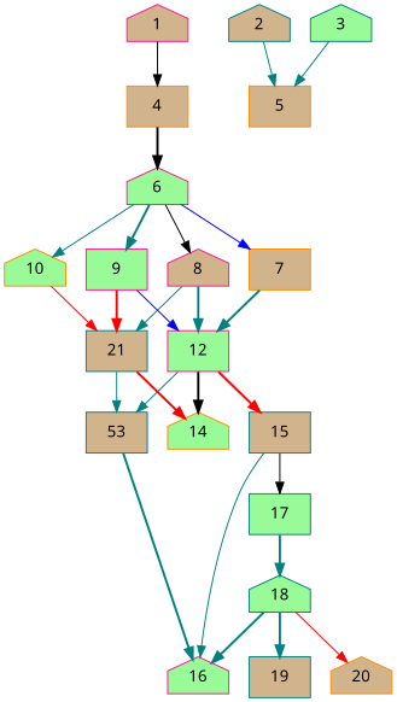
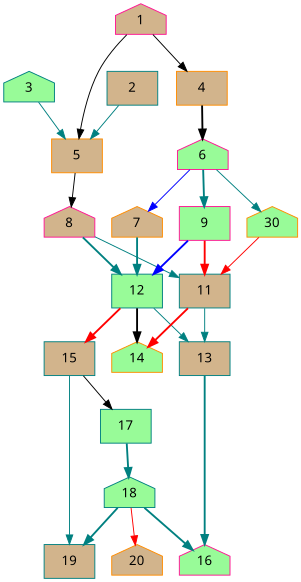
  digraph {
    fontname="Noto Sans"
    node [alpha=0.07 color=teal fillcolor=tan fontname="Noto Sans" shape=house style=filled]
    edge [color=teal fontname="Noto Sans" style=solid]
    1 [alpha=0.12 color=deeppink expect_size=51597312]
    4 [color=darkorange expect_size=21974016 shape=box]
    5 [alpha=0.16 color=darkorange expect_size=30772224 shape=box]
    6 [alpha=0.06 color=deeppink expect_size=48866304 fillcolor=palegreen]
-   7 [alpha=0.05 color=darkorange expect_size=39854080 shape=box]
+   7 [alpha=0.05 color=darkorange expect_size=39854080]
    8 [alpha=0.13 color=deeppink expect_size=42574848]
    9 [alpha=0.01 color=deeppink expect_size=42777600 fillcolor=palegreen shape=box]
-   10 [alpha=0.03 color=darkorange expect_size=25925632 fillcolor=palegreen]
-   2 [alpha=0.01 expect_size=10414080]
+   10 [alpha=0.03 color=darkorange expect_size=25925632 fillcolor=palegreen label=30]
+   2 [alpha=0.01 expect_size=10414080 shape=box]
    3 [alpha=0.05 expect_size=29428736 fillcolor=palegreen]
-   12 [alpha=0.15 color=deeppink expect_size=32432128 fillcolor=palegreen shape=box]
-   11 [alpha=0.13 expect_size=50315264 shape=box label=21]
-   13 [alpha=0.17 expect_size=35906560 shape=box label=53]
+   12 [alpha=0.15 expect_size=32432128 fillcolor=palegreen shape=box]
+   11 [alpha=0.13 expect_size=50315264 shape=box]
+   13 [alpha=0.17 expect_size=35906560 shape=box]
    14 [color=darkorange expect_size=47913984 fillcolor=palegreen]
    15 [alpha=0.08 expect_size=17609728 shape=box]
    16 [alpha=0.19 color=deeppink expect_size=8554496 fillcolor=palegreen]
    17 [alpha=0.16 expect_size=23007232 fillcolor=palegreen shape=box]
    18 [alpha=0.08 expect_size=35790848 fillcolor=palegreen]
    19 [alpha=0.20 expect_size=19186688 shape=box]
    20 [alpha=0.19 color=darkorange expect_size=22476800]
    1 -> 4 [color=black]
+   1 -> 5 [color=black]
    4 -> 6 [color=black style=bold]
    6 -> 7 [color=blue]
-   6 -> 8 [color=black]
+   5 -> 8 [color=black]
    6 -> 9 [style=bold]
    6 -> 10
    7 -> 12 [style=bold]
    8 -> 12 [style=bold]
    8 -> 11
-   9 -> 12 [color=blue]
+   9 -> 12 [color=blue style=bold]
    9 -> 11 [color=red style=bold]
    10 -> 11 [color=red]
    2 -> 5
    3 -> 5
    12 -> 13
    12 -> 14 [color=black style=bold]
    12 -> 15 [color=red style=bold]
    11 -> 13
    11 -> 14 [color=red style=bold]
    13 -> 16 [style=bold]
-   15 -> 16
+   15 -> 19
    15 -> 17 [color=black]
    17 -> 18 [style=bold]
    18 -> 16 [style=bold]
    18 -> 19 [style=bold]
    18 -> 20 [color=red]
  }
